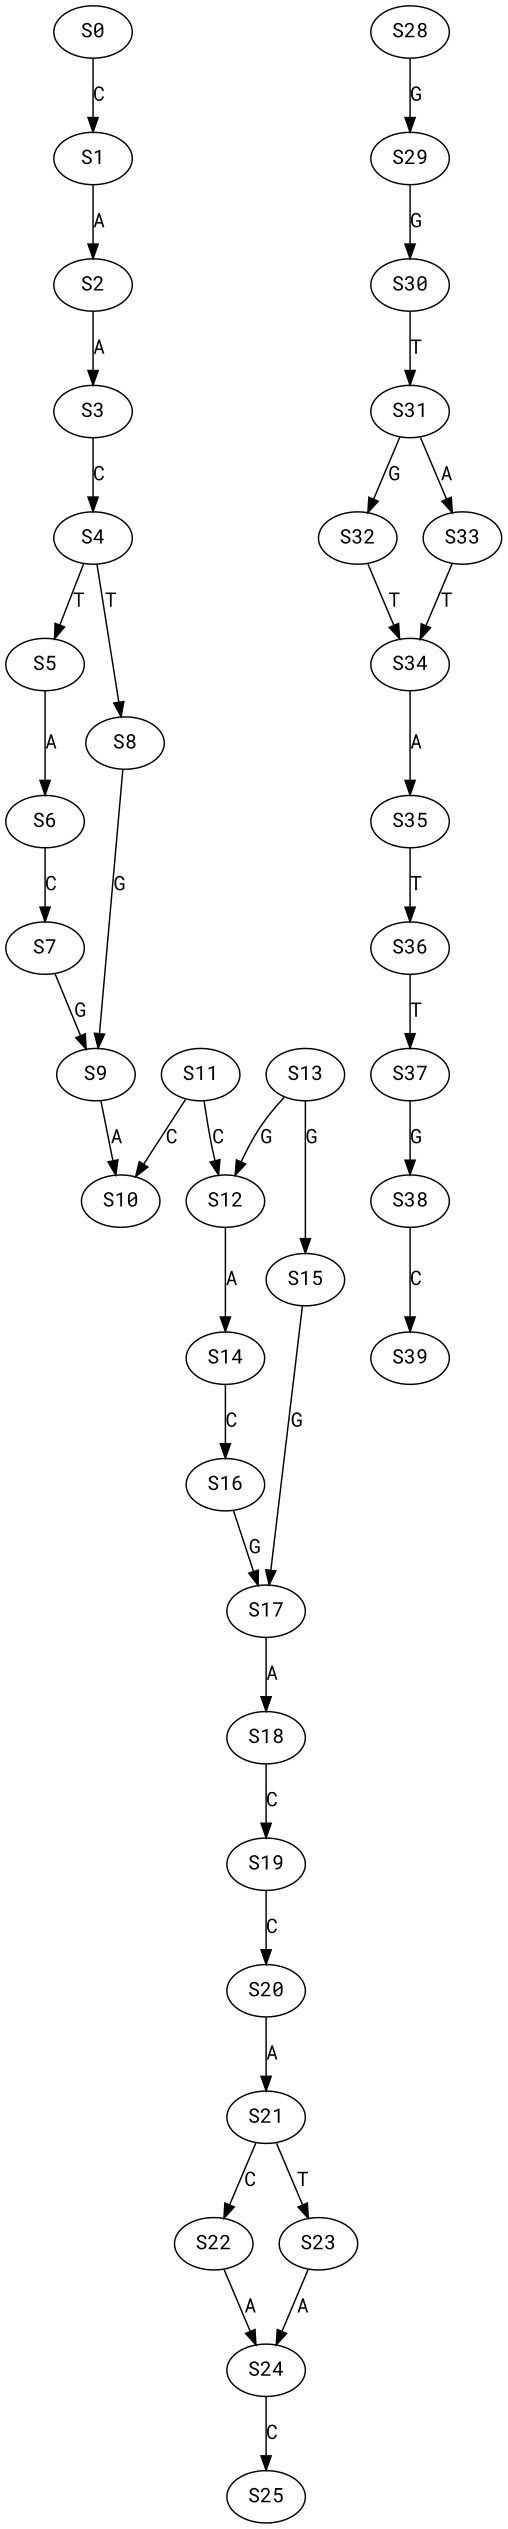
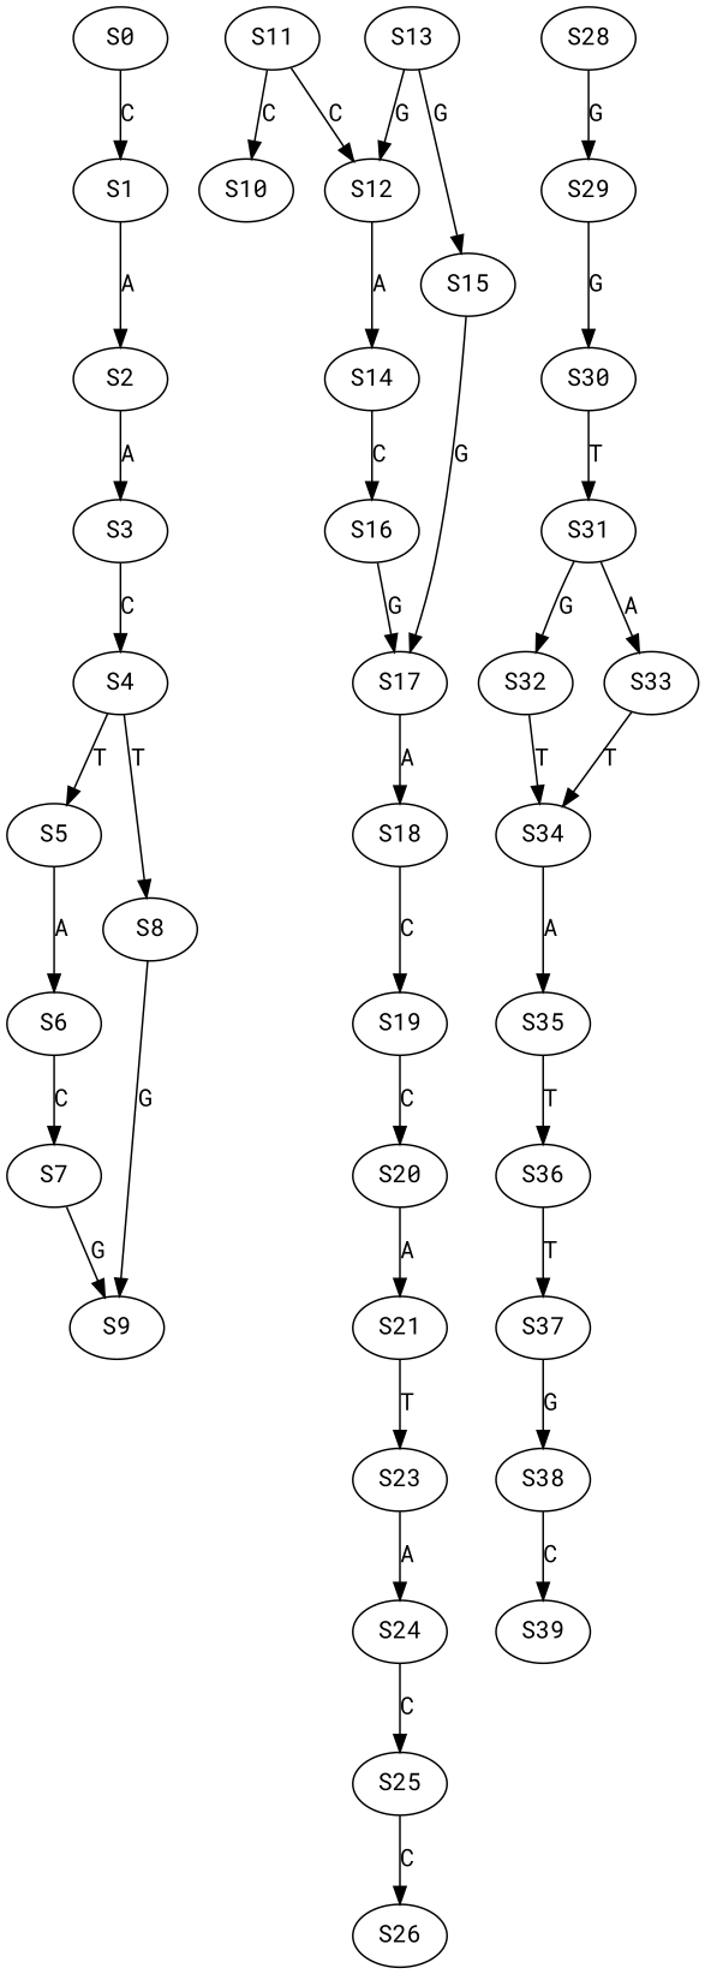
  strict digraph {
    fontname="Roboto Mono"
    node [fontname="Roboto Mono"]
    edge [fontname="Roboto Mono"]
    S0
    S1
    S2
    S3
    S4
    S5
    S8
    S6
    S7
    S9
    S10
    S11
    S12
    S14
    S13
    S15
    S16
    S17
    S18
    S19
    S20
    S21
-   S22
    S23
    S24
    S25
+   S26
    S28
    S29
    S30
    S31
    S32
    S33
    S34
    S35
    S36
    S37
    S38
    S39
    S0 -> S1 [label=C]
    S1 -> S2 [label=A]
    S2 -> S3 [label=A]
    S3 -> S4 [label=C]
    S4 -> S5 [label=T]
    S4 -> S8 [label=T]
    S5 -> S6 [label=A]
    S8 -> S9 [label=G]
    S6 -> S7 [label=C]
    S7 -> S9 [label=G]
-   S9 -> S10 [label=A]
    S11 -> S10 [label=C]
    S11 -> S12 [label=C]
    S12 -> S14 [label=A]
    S14 -> S16 [label=C]
    S13 -> S12 [label=G]
    S13 -> S15 [label=G]
    S15 -> S17 [label=G]
    S16 -> S17 [label=G]
    S17 -> S18 [label=A]
    S18 -> S19 [label=C]
    S19 -> S20 [label=C]
    S20 -> S21 [label=A]
-   S21 -> S22 [label=C]
    S21 -> S23 [label=T]
-   S22 -> S24 [label=A]
    S23 -> S24 [label=A]
    S24 -> S25 [label=C]
+   S25 -> S26 [label=C]
    S28 -> S29 [label=G]
    S29 -> S30 [label=G]
    S30 -> S31 [label=T]
    S31 -> S32 [label=G]
    S31 -> S33 [label=A]
    S32 -> S34 [label=T]
    S33 -> S34 [label=T]
    S34 -> S35 [label=A]
    S35 -> S36 [label=T]
    S36 -> S37 [label=T]
    S37 -> S38 [label=G]
    S38 -> S39 [label=C]
  }
